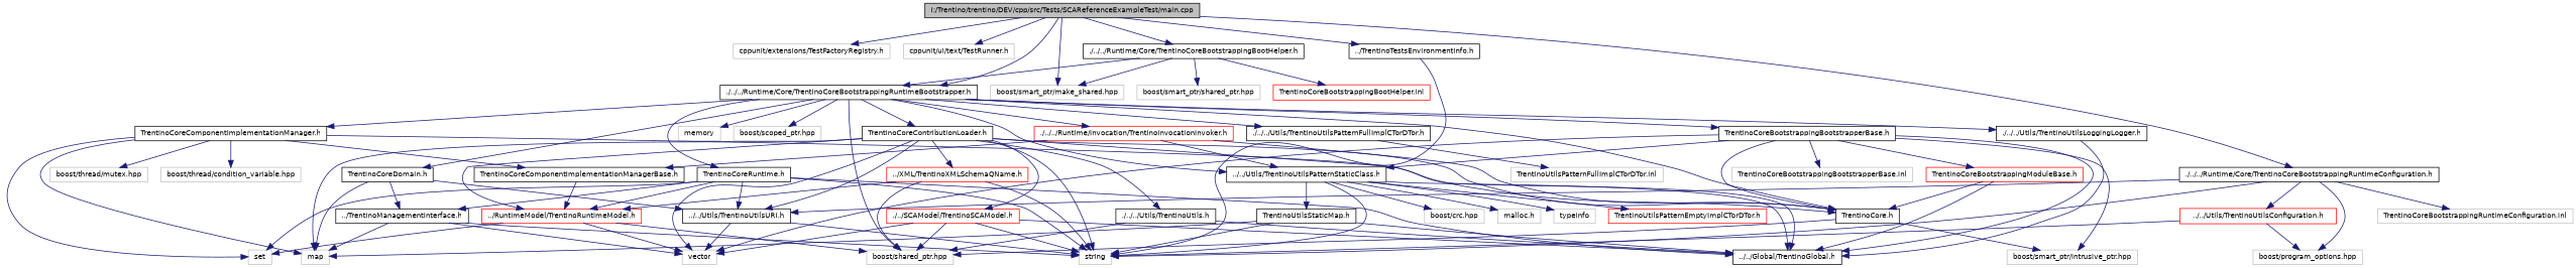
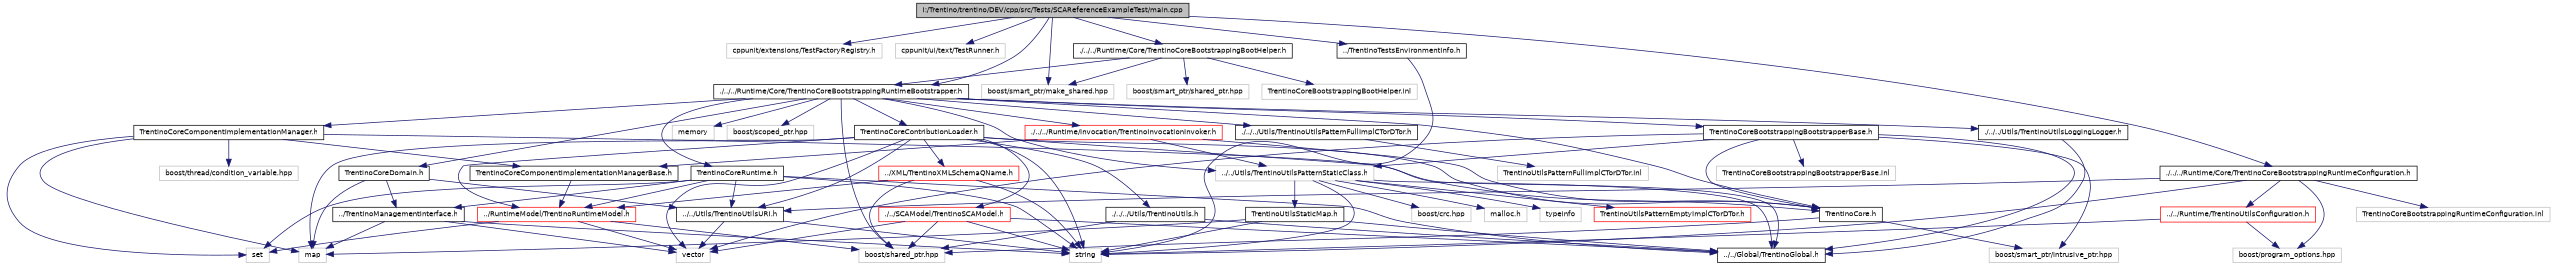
  digraph {
    node [color=grey75 fillcolor=white fontname=Helvetica fontsize=10 shape=record style=filled]
    edge [color=midnightblue fontname=Helvetica fontsize=10 labelfontname=Helvetica labelfontsize=10 style=solid]
    n1 [color=black fillcolor=grey75 fontcolor=black height=0.2 label="I:/Trentino/trentino/DEV/cpp/src/Tests/SCAReferenceExampleTest/main.cpp" width=0.4]
    n2 [height=0.2 label="cppunit/extensions/TestFactoryRegistry.h" width=0.4]
    n3 [height=0.2 label="cppunit/ui/text/TestRunner.h" width=0.4]
    n4 [height=0.2 label="boost/smart_ptr/make_shared.hpp" width=0.4]
    n5 [color=black height=0.2 label="../TrentinoTestsEnvironmentInfo.h" width=0.4]
    n6 [color=black height=0.2 label="./../../Runtime/Core/TrentinoCoreBootstrappingRuntimeBootstrapper.h" width=0.4]
    n7 [color=black height=0.2 label="./../../Runtime/Core/TrentinoCoreBootstrappingBootHelper.h" width=0.4]
    n8 [color=black height=0.2 label="./../../Runtime/Core/TrentinoCoreBootstrappingRuntimeConfiguration.h" width=0.4]
    n9 [height=0.2 label=string width=0.4]
    n10 [color=black height=0.2 label="TrentinoCoreBootstrappingBootstrapperBase.h" width=0.4]
    n11 [color=black height=0.2 label="TrentinoCore.h" width=0.4]
    n12 [height=0.2 label="boost/shared_ptr.hpp" width=0.4]
-   n13 [color=black height=0.2 label="../../Utils/TrentinoUtilsPatternStaticClass.h" width=0.4]
+   n13 [height=0.2 label="../../Utils/TrentinoUtilsPatternStaticClass.h" width=0.4]
    n14 [height=0.2 label=memory width=0.4]
    n15 [height=0.2 label="boost/scoped_ptr.hpp" width=0.4]
    n16 [color=black height=0.2 label="TrentinoCoreDomain.h" width=0.4]
    n17 [color=black height=0.2 label="TrentinoCoreRuntime.h" width=0.4]
    n18 [color=black height=0.2 label="TrentinoCoreComponentImplementationManager.h" width=0.4]
    n19 [color=black height=0.2 label="TrentinoCoreContributionLoader.h" width=0.4]
    n20 [color=black height=0.2 label="./../../Utils/TrentinoUtilsPatternFullImplCTorDTor.h" width=0.4]
    n21 [color=black height=0.2 label="./../../Utils/TrentinoUtilsLoggingLogger.h" width=0.4]
    n22 [color=red height=0.2 label="./../../Runtime/Invocation/TrentinoInvocationInvoker.h" width=0.4]
    n23 [height=0.2 label="boost/smart_ptr/shared_ptr.hpp" width=0.4]
-   n24 [color=red height=0.2 label="TrentinoCoreBootstrappingBootHelper.inl" width=0.4]
+   n24 [height=0.2 label="TrentinoCoreBootstrappingBootHelper.inl" width=0.4]
    n25 [color=black height=0.2 label="../../Utils/TrentinoUtilsURI.h" width=0.4]
-   n26 [color=red height=0.2 label="../../Utils/TrentinoUtilsConfiguration.h" width=0.4]
+   n26 [color=red height=0.2 label="../../Runtime/TrentinoUtilsConfiguration.h" width=0.4]
    n27 [height=0.2 label="boost/program_options.hpp" width=0.4]
    n28 [height=0.2 label="TrentinoCoreBootstrappingRuntimeConfiguration.inl" width=0.4]
    n29 [height=0.2 label="boost/smart_ptr/intrusive_ptr.hpp" width=0.4]
    n30 [height=0.2 label=vector width=0.4]
    n31 [color=black height=0.2 label="../../Global/TrentinoGlobal.h" width=0.4]
-   n32 [color=red height=0.2 label="TrentinoCoreBootstrappingModuleBase.h" width=0.4]
    n33 [height=0.2 label="TrentinoCoreBootstrappingBootstrapperBase.inl" width=0.4]
    n34 [height=0.2 label="boost/crc.hpp" width=0.4]
    n35 [height=0.2 label="malloc.h" width=0.4]
    n36 [height=0.2 label=typeinfo width=0.4]
    n37 [color=red height=0.2 label="TrentinoUtilsPatternEmptyImplCTorDTor.h" width=0.4]
    n38 [color=black height=0.2 label="TrentinoUtilsStaticMap.h" width=0.4]
    n39 [height=0.2 label=map width=0.4]
    n40 [color=black height=0.2 label="../TrentinoManagementInterface.h" width=0.4]
    n41 [color=red height=0.2 label="../RuntimeModel/TrentinoRuntimeModel.h" width=0.4]
    n42 [height=0.2 label=set width=0.4]
    n43 [color=black height=0.2 label="TrentinoCoreComponentImplementationManagerBase.h" width=0.4]
-   n44 [height=0.2 label="boost/thread/mutex.hpp" width=0.4]
    n45 [height=0.2 label="boost/thread/condition_variable.hpp" width=0.4]
    n46 [color=black height=0.2 label="./../../Utils/TrentinoUtils.h" width=0.4]
    n47 [color=red height=0.2 label="./../SCAModel/TrentinoSCAModel.h" width=0.4]
    n48 [color=red height=0.2 label="../XML/TrentinoXMLSchemaQName.h" width=0.4]
    n49 [height=0.2 label="TrentinoUtilsPatternFullImplCTorDTor.inl" width=0.4]
    n1 -> n2
    n1 -> n3
    n1 -> n4
    n1 -> n5
    n1 -> n6
    n1 -> n7
    n1 -> n8
    n5 -> n9
    n6 -> n10
    n6 -> n11
    n6 -> n12
    n6 -> n13
    n6 -> n14
    n6 -> n15
    n6 -> n16
    n6 -> n17
    n6 -> n18
    n6 -> n19
    n6 -> n20
    n6 -> n21
    n6 -> n22
    n7 -> n4
    n7 -> n6
    n7 -> n23
    n7 -> n24
    n8 -> n9
    n8 -> n25
    n8 -> n26
    n8 -> n27
    n8 -> n28
    n10 -> n11
    n10 -> n13
    n10 -> n29
    n10 -> n30
    n10 -> n31
-   n10 -> n32
    n10 -> n33
    n11 -> n12
    n11 -> n29
    n13 -> n9
    n13 -> n31
    n13 -> n34
    n13 -> n35
    n13 -> n36
    n13 -> n37
    n13 -> n38
    n16 -> n25
    n16 -> n39
    n16 -> n40
    n17 -> n9
    n17 -> n25
    n17 -> n31
    n17 -> n40
    n17 -> n41
    n17 -> n42
    n18 -> n11
    n18 -> n39
    n18 -> n42
    n18 -> n43
-   n18 -> n44
    n18 -> n45
    n19 -> n9
    n19 -> n11
    n19 -> n25
    n19 -> n30
    n19 -> n31
    n19 -> n39
    n19 -> n41
    n19 -> n46
    n19 -> n47
    n19 -> n48
    n20 -> n49
    n21 -> n31
    n22 -> n11
    n22 -> n13
    n22 -> n43
    n25 -> n9
    n25 -> n30
    n26 -> n9
    n26 -> n27
-   n32 -> n11
-   n32 -> n31
    n38 -> n9
    n38 -> n31
    n38 -> n39
    n40 -> n9
    n40 -> n30
    n40 -> n39
    n41 -> n12
    n41 -> n30
    n41 -> n42
    n43 -> n41
    n46 -> n12
    n46 -> n31
    n47 -> n9
    n47 -> n12
    n47 -> n30
    n47 -> n31
    n48 -> n9
    n48 -> n12
    n48 -> n41
  }
